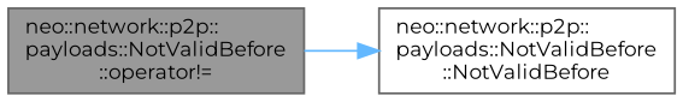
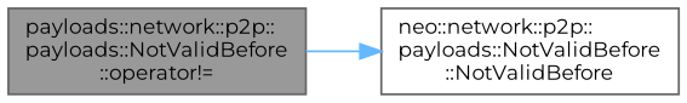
  digraph {
    rankdir=LR
    fontname=Montserrat
    node [fontname=Montserrat fontsize=10 shape=box style=filled]
-   n1 [color=gray40 fillcolor=grey60 fontcolor=black height=0.2 label="neo::network::p2p::\lpayloads::NotValidBefore\l::operator!=" width=0.4]
+   n1 [color=gray40 fillcolor=grey60 fontcolor=black height=0.2 label="payloads::network::p2p::\lpayloads::NotValidBefore\l::operator!=" width=0.4]
    n2 [color=grey40 fillcolor=white height=0.2 label="neo::network::p2p::\lpayloads::NotValidBefore\l::NotValidBefore" width=0.4]
    n1 -> n2 [color=steelblue1 fontname=Montserrat fontsize=10 labelfontname=Helvetica labelfontsize=10 style=solid]
  }
